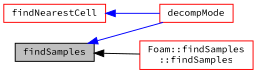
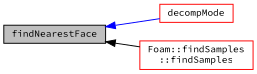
  digraph {
    fontname="Source Code Pro"
    rankdir=LR
    node [color=red fontname="Source Code Pro" fontsize=10 shape=record]
    edge [color=blue dir=back fontname="Source Code Pro" fontsize=10 labelfontname=FreeSans labelfontsize=10 style=solid]
-   n1 [color=black fillcolor=grey75 fontcolor=black height=0.2 label=findSamples style=filled width=0.4]
+   n1 [color=black fillcolor=grey75 fontcolor=black height=0.2 label=findNearestFace style=filled width=0.4]
    n2 [height=0.2 label=decompMode width=0.4]
    n3 [height=0.2 label="Foam::findSamples\l::findSamples" width=0.4]
-   n4 [height=0.2 label=findNearestCell width=0.4]
    n1 -> n2
    n1 -> n3 [color=black]
-   n4 -> n2
  }
